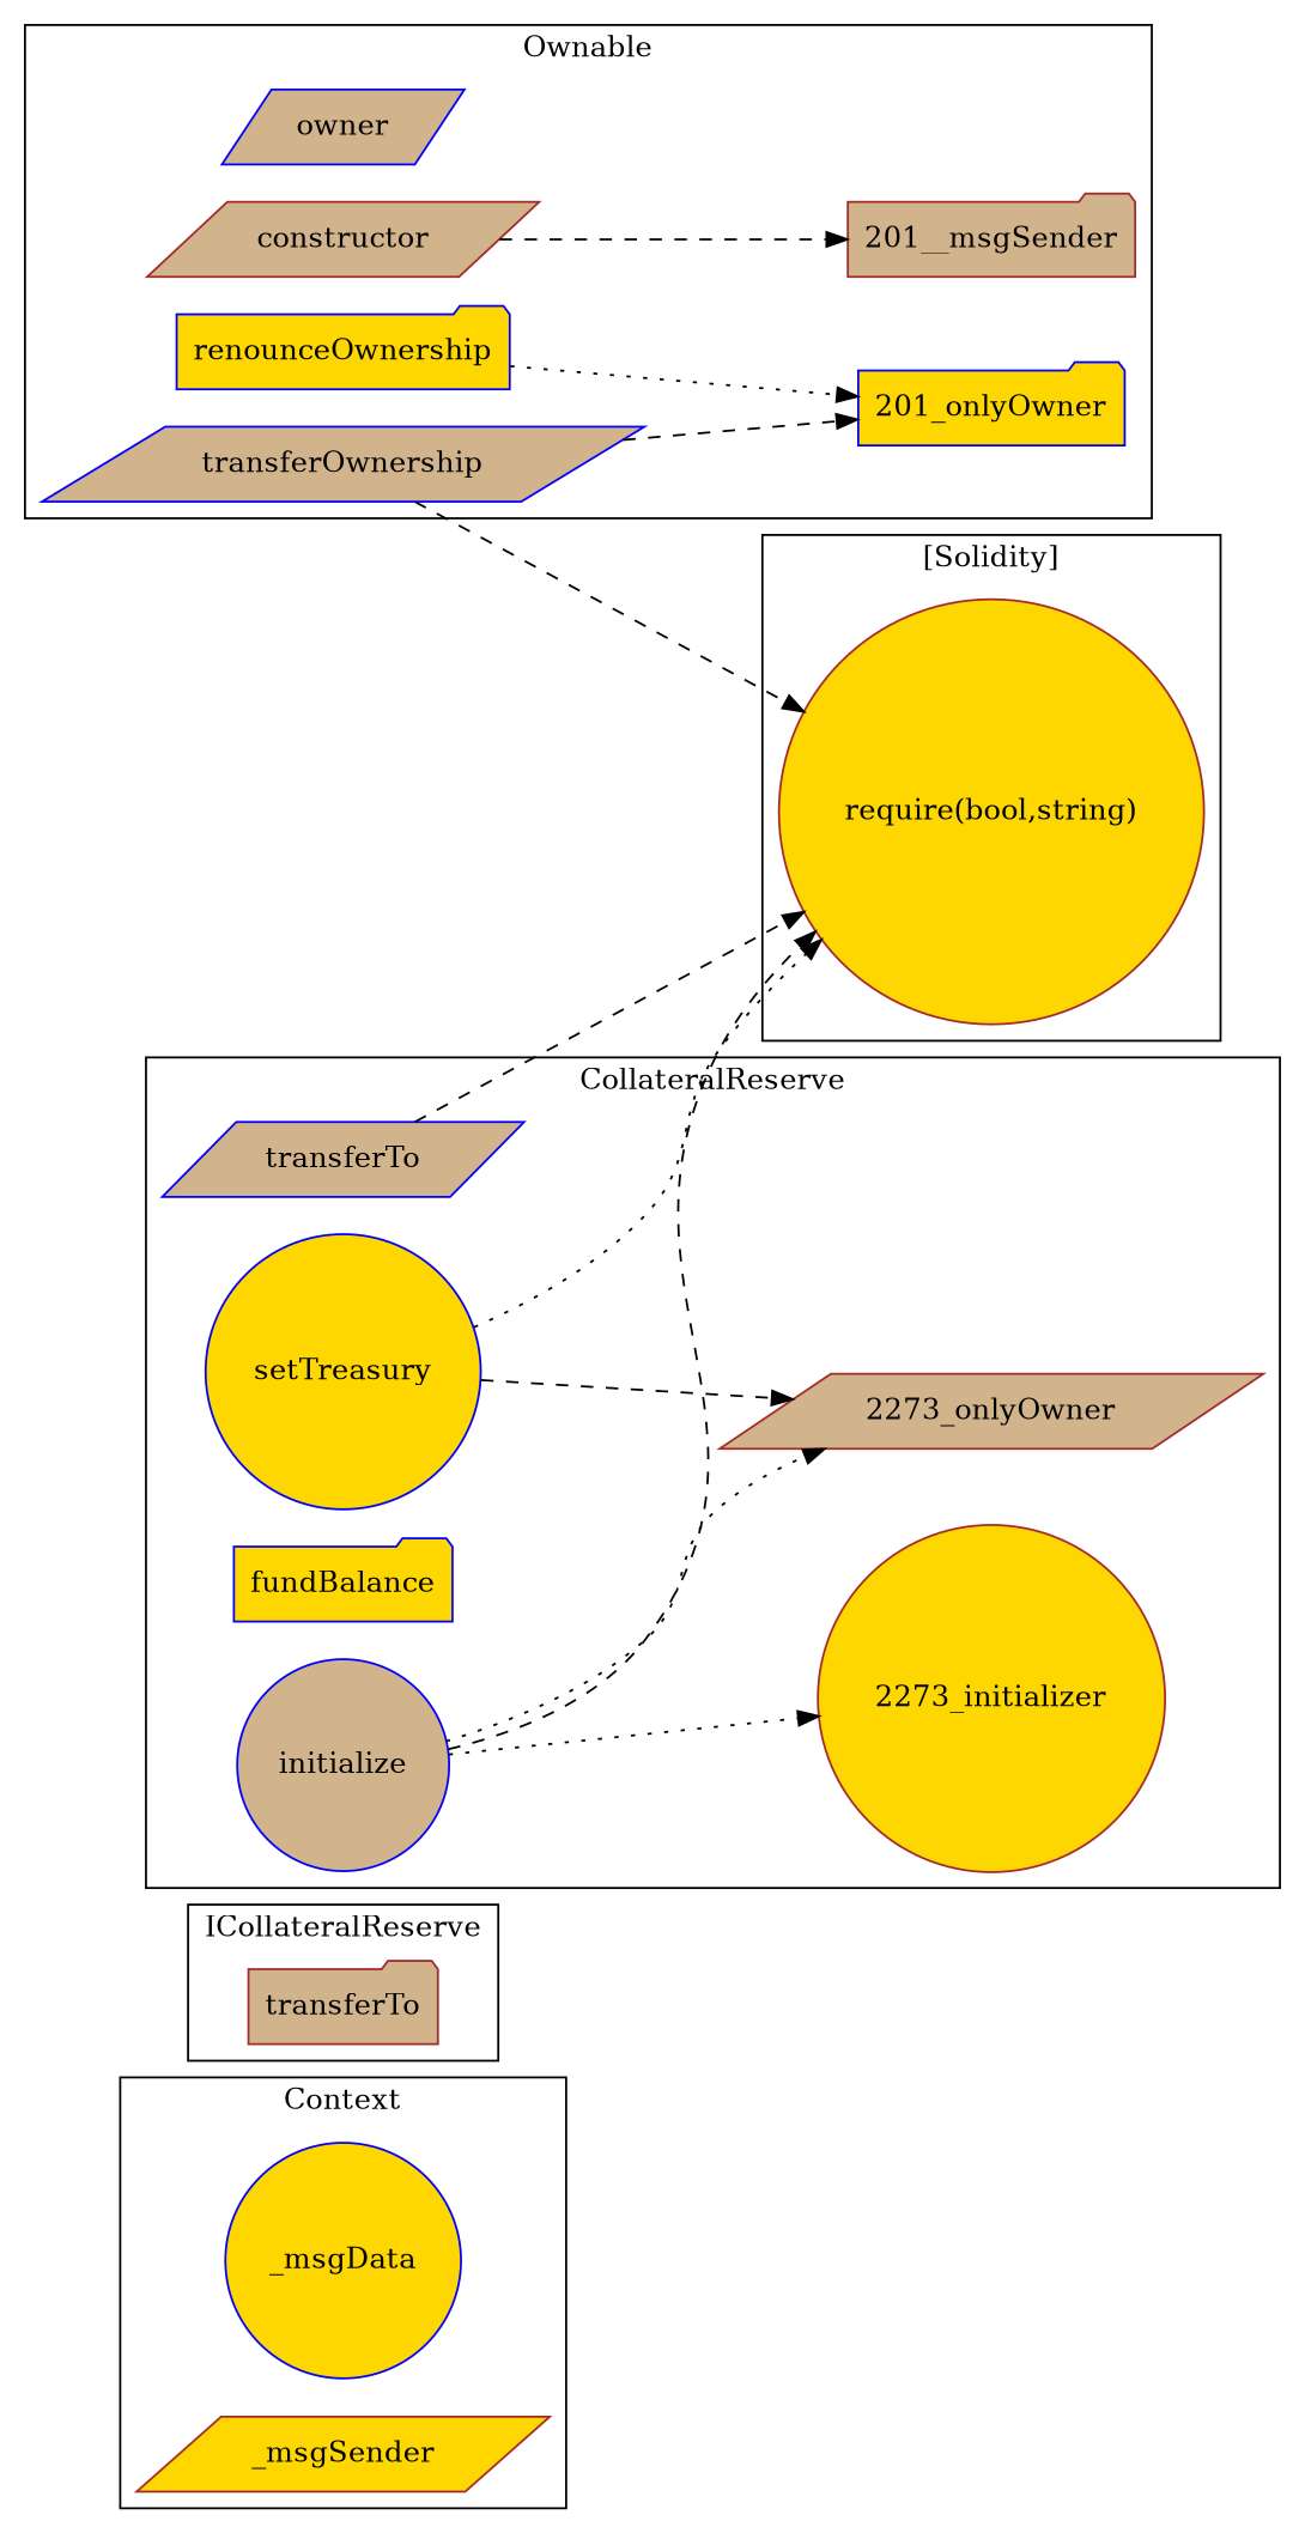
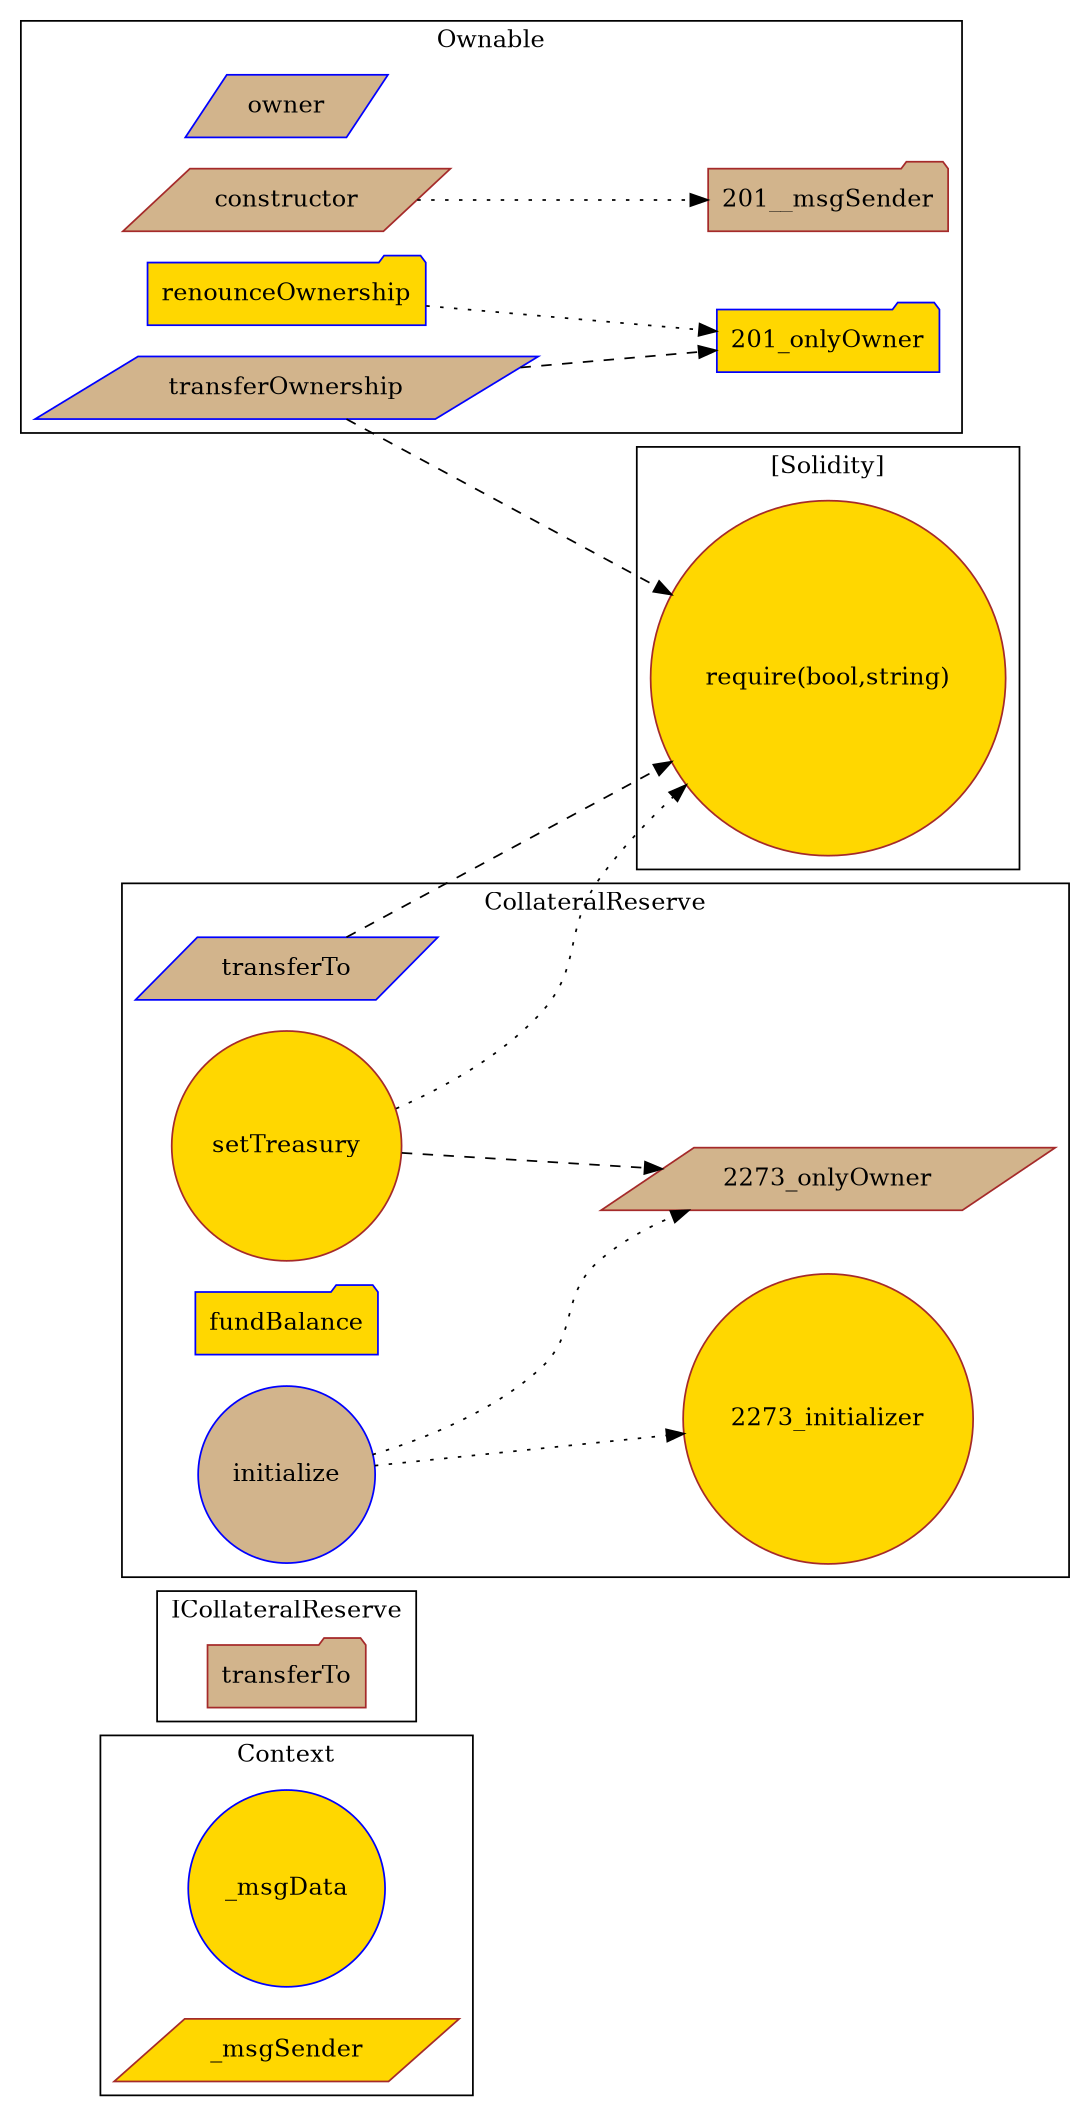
  strict digraph {
    fontname="DejaVu Serif"
    rankdir=LR
    node [color=blue fillcolor=gold fontname="DejaVu Serif" shape=parallelogram style=filled]
    edge [fontname="DejaVu Serif" style=dashed]
    n1 [label=_msgData shape=circle]
    n2 [color=brown label=_msgSender]
    n3 [color=brown fillcolor=tan label=transferTo shape=folder]
    n4 [fillcolor=tan label=owner]
    n5 [color=brown fillcolor=tan label=constructor]
    "201__msgSender" [color=brown fillcolor=tan shape=folder]
    n7 [label=renounceOwnership shape=folder]
    "201_onlyOwner" [shape=folder]
    n9 [fillcolor=tan label=transferOwnership]
-   n10 [label=setTreasury shape=circle]
+   n10 [color=brown label=setTreasury shape=circle]
    "2273_onlyOwner" [color=brown fillcolor=tan]
    n12 [fillcolor=tan label=transferTo]
    n13 [label=fundBalance shape=folder]
    n14 [fillcolor=tan label=initialize shape=circle]
    "2273_initializer" [color=brown shape=circle]
    "require(bool,string)" [color=brown shape=circle]
    subgraph cluster_1 {
      label=Context
      n1
      n2
    }
    subgraph cluster_2 {
      label=ICollateralReserve
      n3
    }
    subgraph cluster_3 {
      label=Ownable
      n4
      n5
      "201__msgSender"
      n7
      "201_onlyOwner"
      n9
    }
    subgraph cluster_4 {
      label=CollateralReserve
      n10
      "2273_onlyOwner"
      n12
      n13
      n14
      "2273_initializer"
    }
    subgraph cluster_5 {
      label="[Solidity]"
      "require(bool,string)"
    }
-   n5 -> "201__msgSender"
+   n5 -> "201__msgSender" [style=dotted]
    n7 -> "201_onlyOwner" [style=dotted]
    n9 -> "201_onlyOwner"
    n9 -> "require(bool,string)"
    n10 -> "2273_onlyOwner"
    n10 -> "require(bool,string)" [style=dotted]
    n12 -> "require(bool,string)"
    n14 -> "2273_onlyOwner" [style=dotted]
    n14 -> "2273_initializer" [style=dotted]
-   n14 -> "require(bool,string)"
  }
